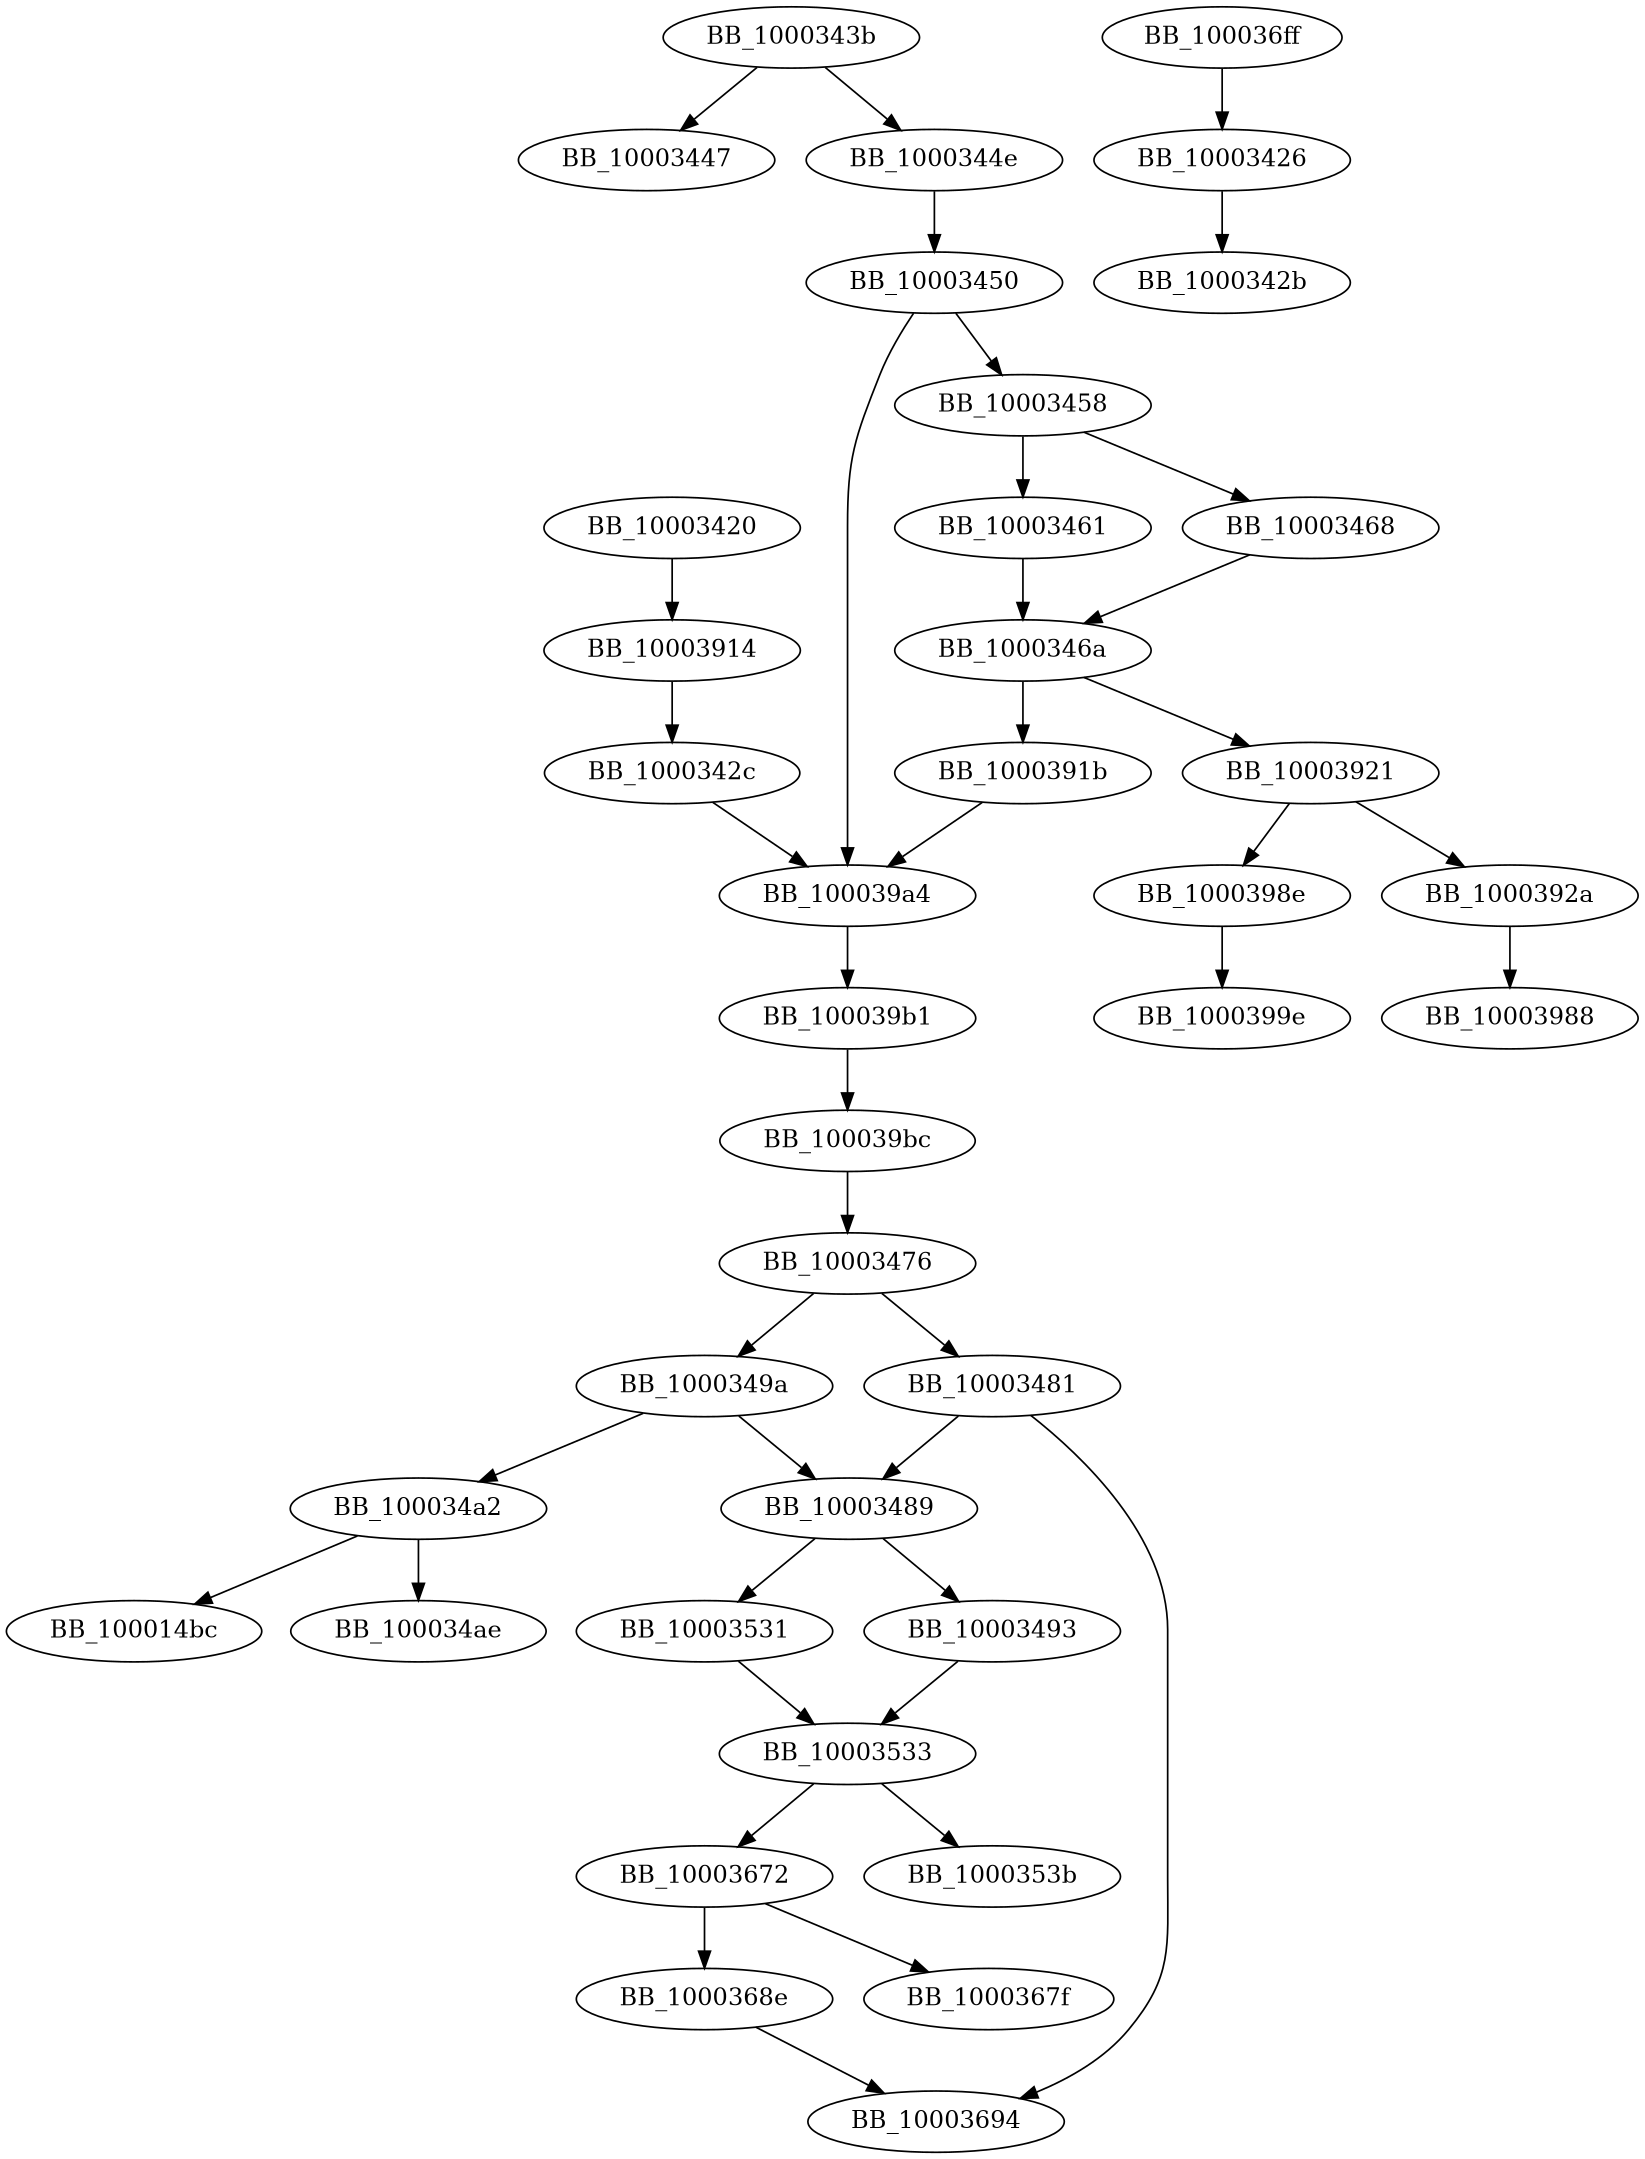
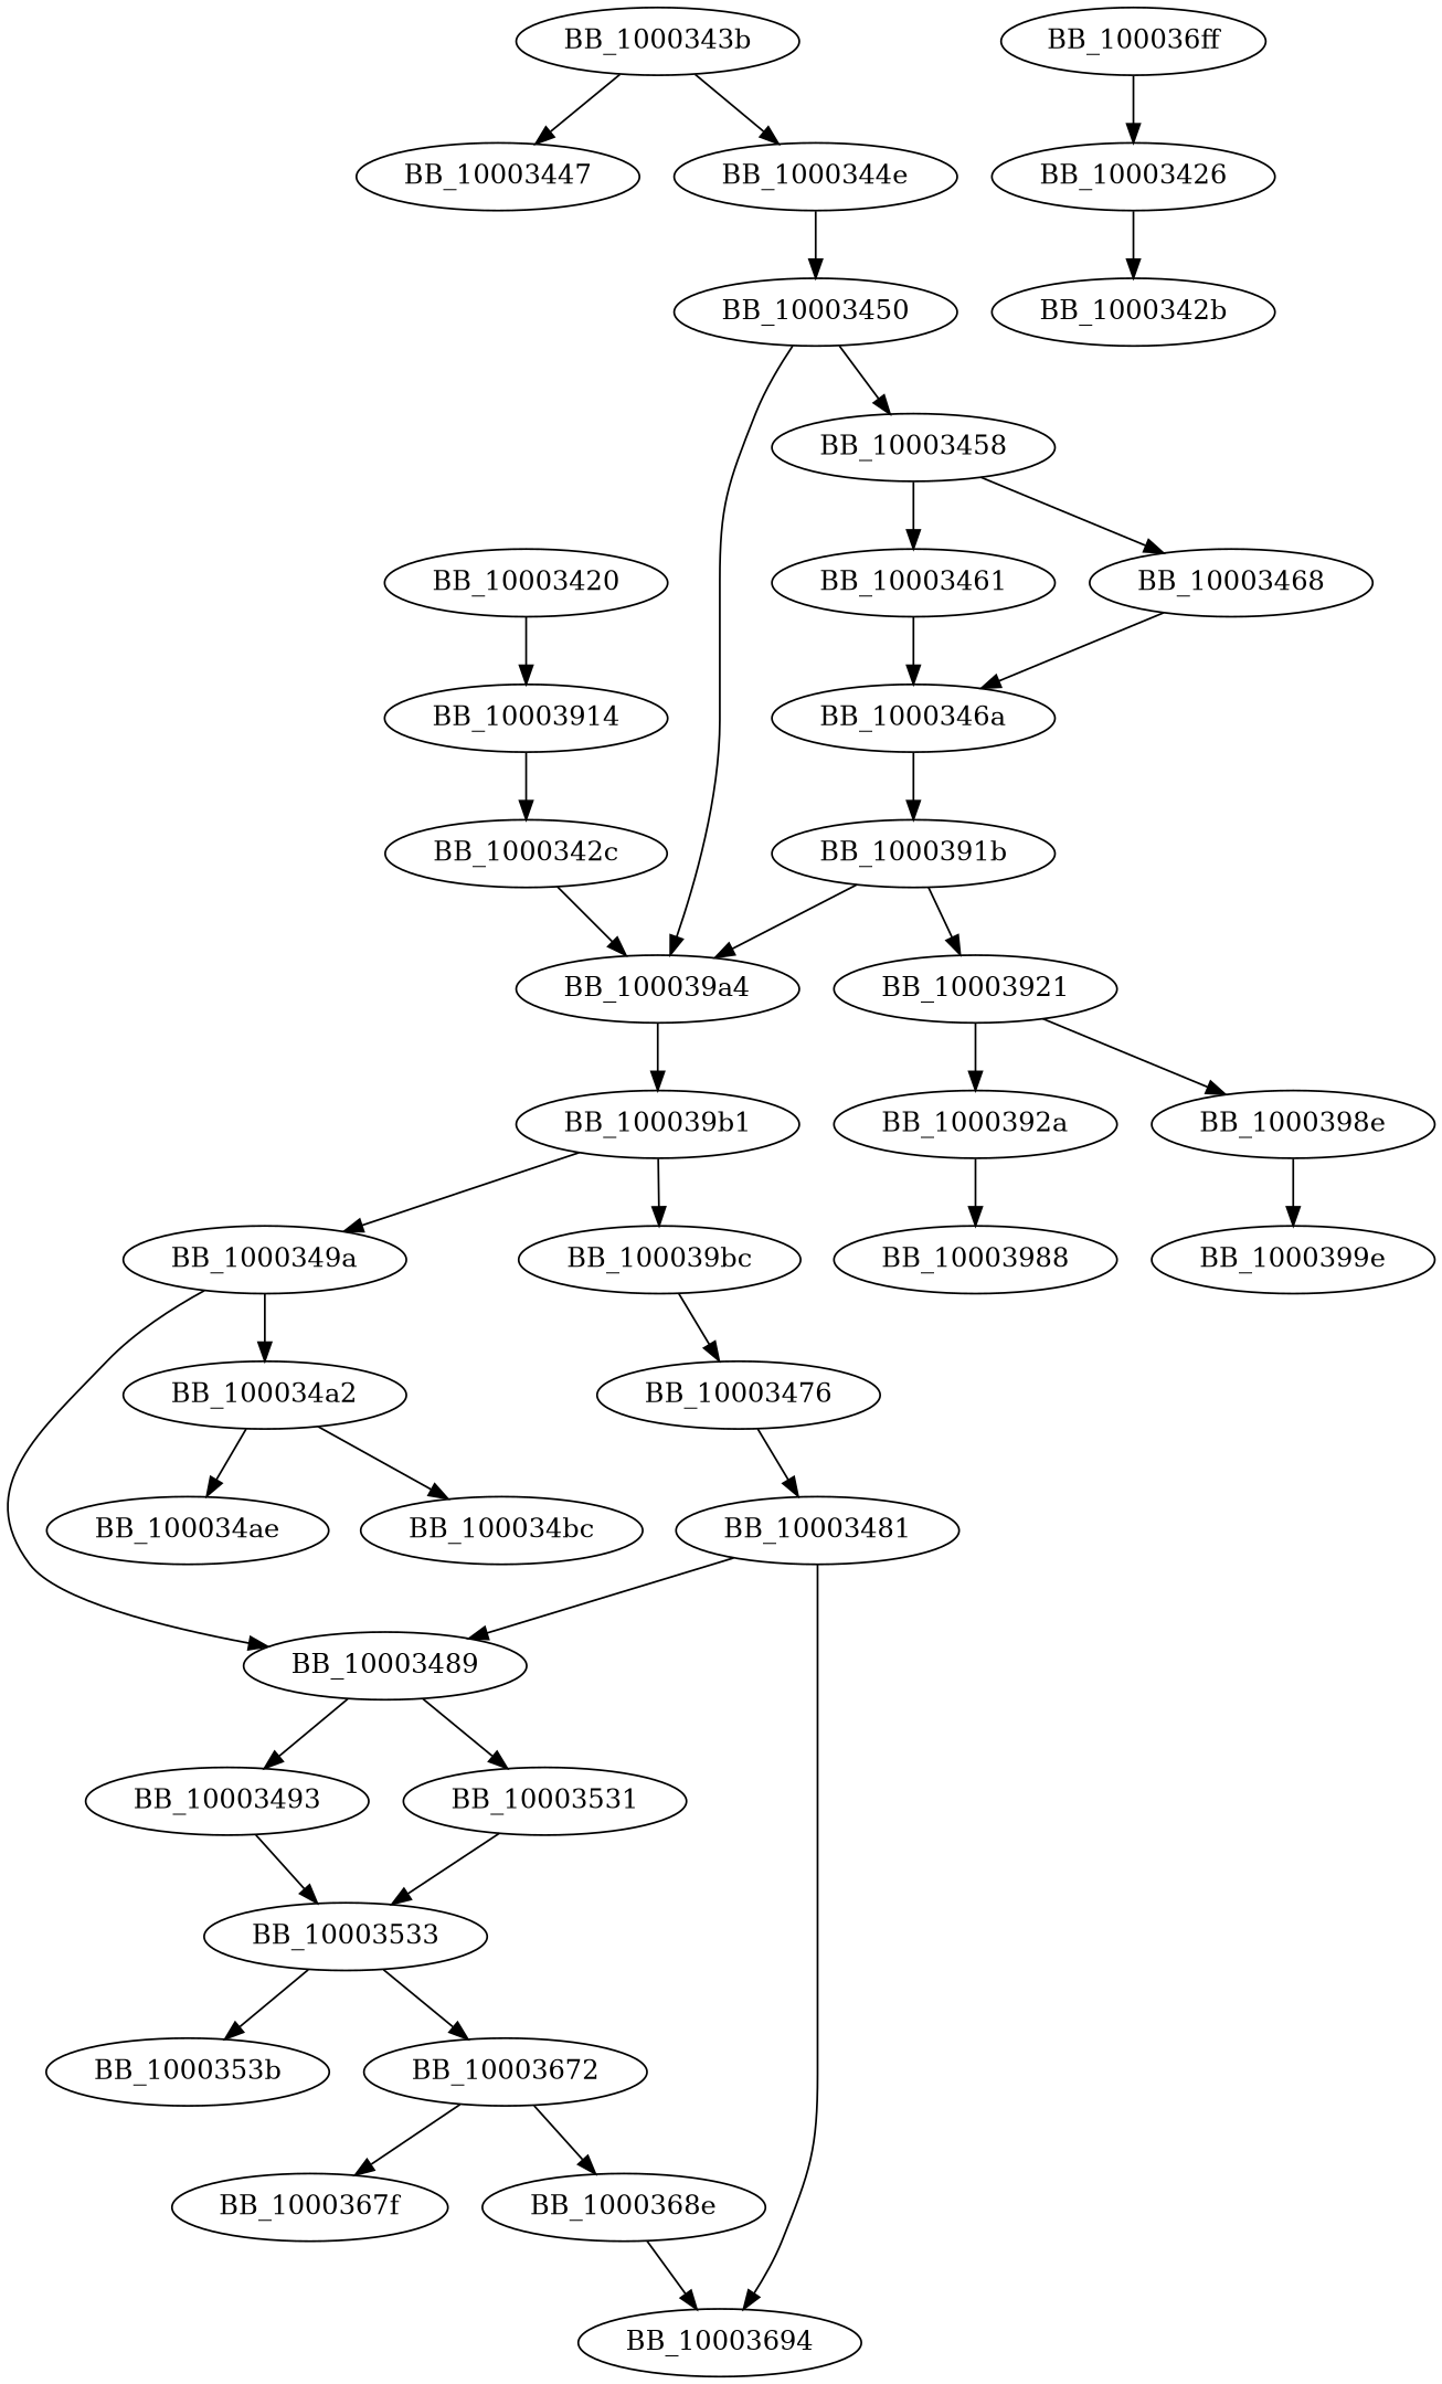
  digraph {
    BB_10003420
    BB_10003914
    BB_1000342c
    BB_100039a4
    BB_10003426
    BB_1000342b
    BB_1000343b
    BB_10003447
    BB_1000344e
    BB_100039b1
    BB_10003450
    BB_100036ff
    BB_1000349a
    BB_100039bc
    BB_10003458
    BB_10003461
    BB_10003468
    BB_1000346a
    BB_1000391b
    BB_10003921
    BB_1000392a
    BB_1000398e
    BB_10003476
    BB_10003481
    BB_10003489
    BB_10003694
    BB_10003493
    BB_10003531
    BB_10003533
    BB_1000353b
    BB_10003672
    BB_1000367f
    BB_1000368e
    BB_100034a2
    BB_100034ae
-   BB_100034bc [label=BB_100014bc]
+   BB_100034bc
    BB_10003988
    BB_1000399e
    BB_10003420 -> BB_10003914
    BB_10003914 -> BB_1000342c
    BB_1000342c -> BB_100039a4
    BB_100039a4 -> BB_100039b1
    BB_10003426 -> BB_1000342b
    BB_1000343b -> BB_10003447
    BB_1000343b -> BB_1000344e
    BB_1000344e -> BB_10003450
-   BB_10003476 -> BB_1000349a
+   BB_100039b1 -> BB_1000349a
    BB_100039b1 -> BB_100039bc
    BB_10003450 -> BB_100039a4
    BB_10003450 -> BB_10003458
    BB_100036ff -> BB_10003426
    BB_1000349a -> BB_10003489
    BB_1000349a -> BB_100034a2
    BB_100039bc -> BB_10003476
    BB_10003458 -> BB_10003461
    BB_10003458 -> BB_10003468
    BB_10003461 -> BB_1000346a
    BB_10003468 -> BB_1000346a
    BB_1000346a -> BB_1000391b
    BB_1000391b -> BB_100039a4
-   BB_1000346a -> BB_10003921
+   BB_1000391b -> BB_10003921
    BB_10003921 -> BB_1000392a
    BB_10003921 -> BB_1000398e
    BB_1000392a -> BB_10003988
    BB_1000398e -> BB_1000399e
    BB_10003476 -> BB_10003481
    BB_10003481 -> BB_10003489
    BB_10003481 -> BB_10003694
    BB_10003489 -> BB_10003493
    BB_10003489 -> BB_10003531
    BB_10003493 -> BB_10003533
    BB_10003531 -> BB_10003533
    BB_10003533 -> BB_1000353b
    BB_10003533 -> BB_10003672
    BB_10003672 -> BB_1000367f
    BB_10003672 -> BB_1000368e
    BB_1000368e -> BB_10003694
    BB_100034a2 -> BB_100034ae
    BB_100034a2 -> BB_100034bc
  }
